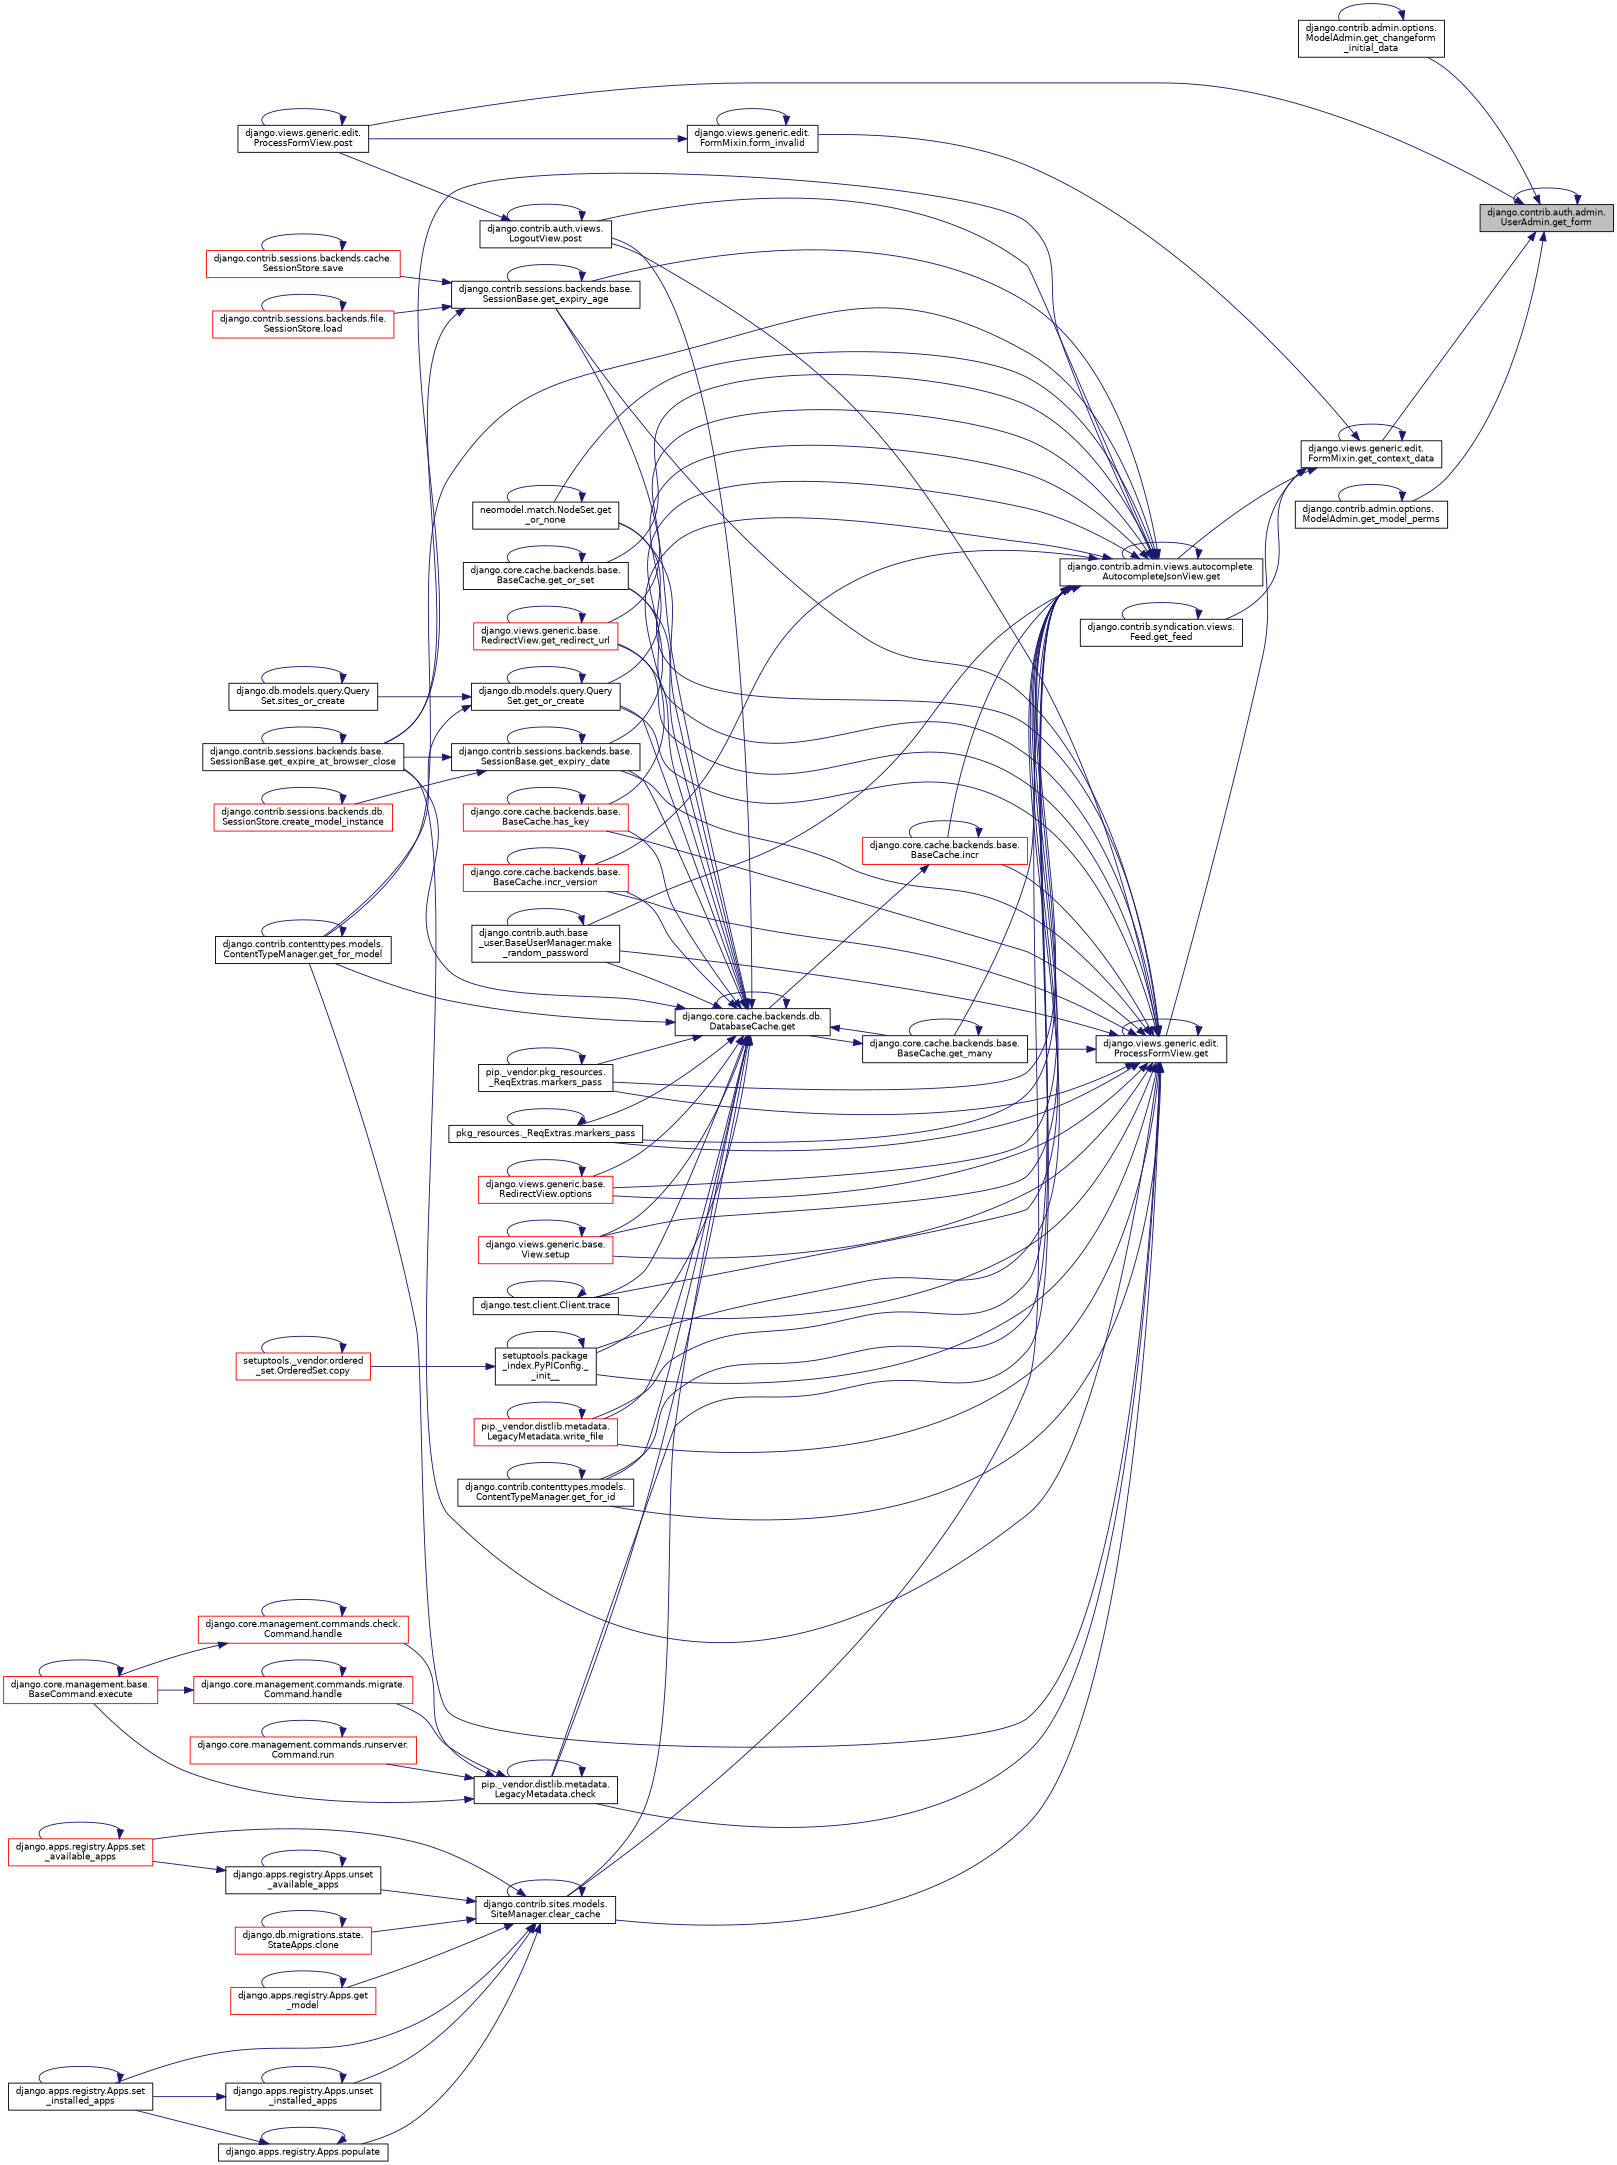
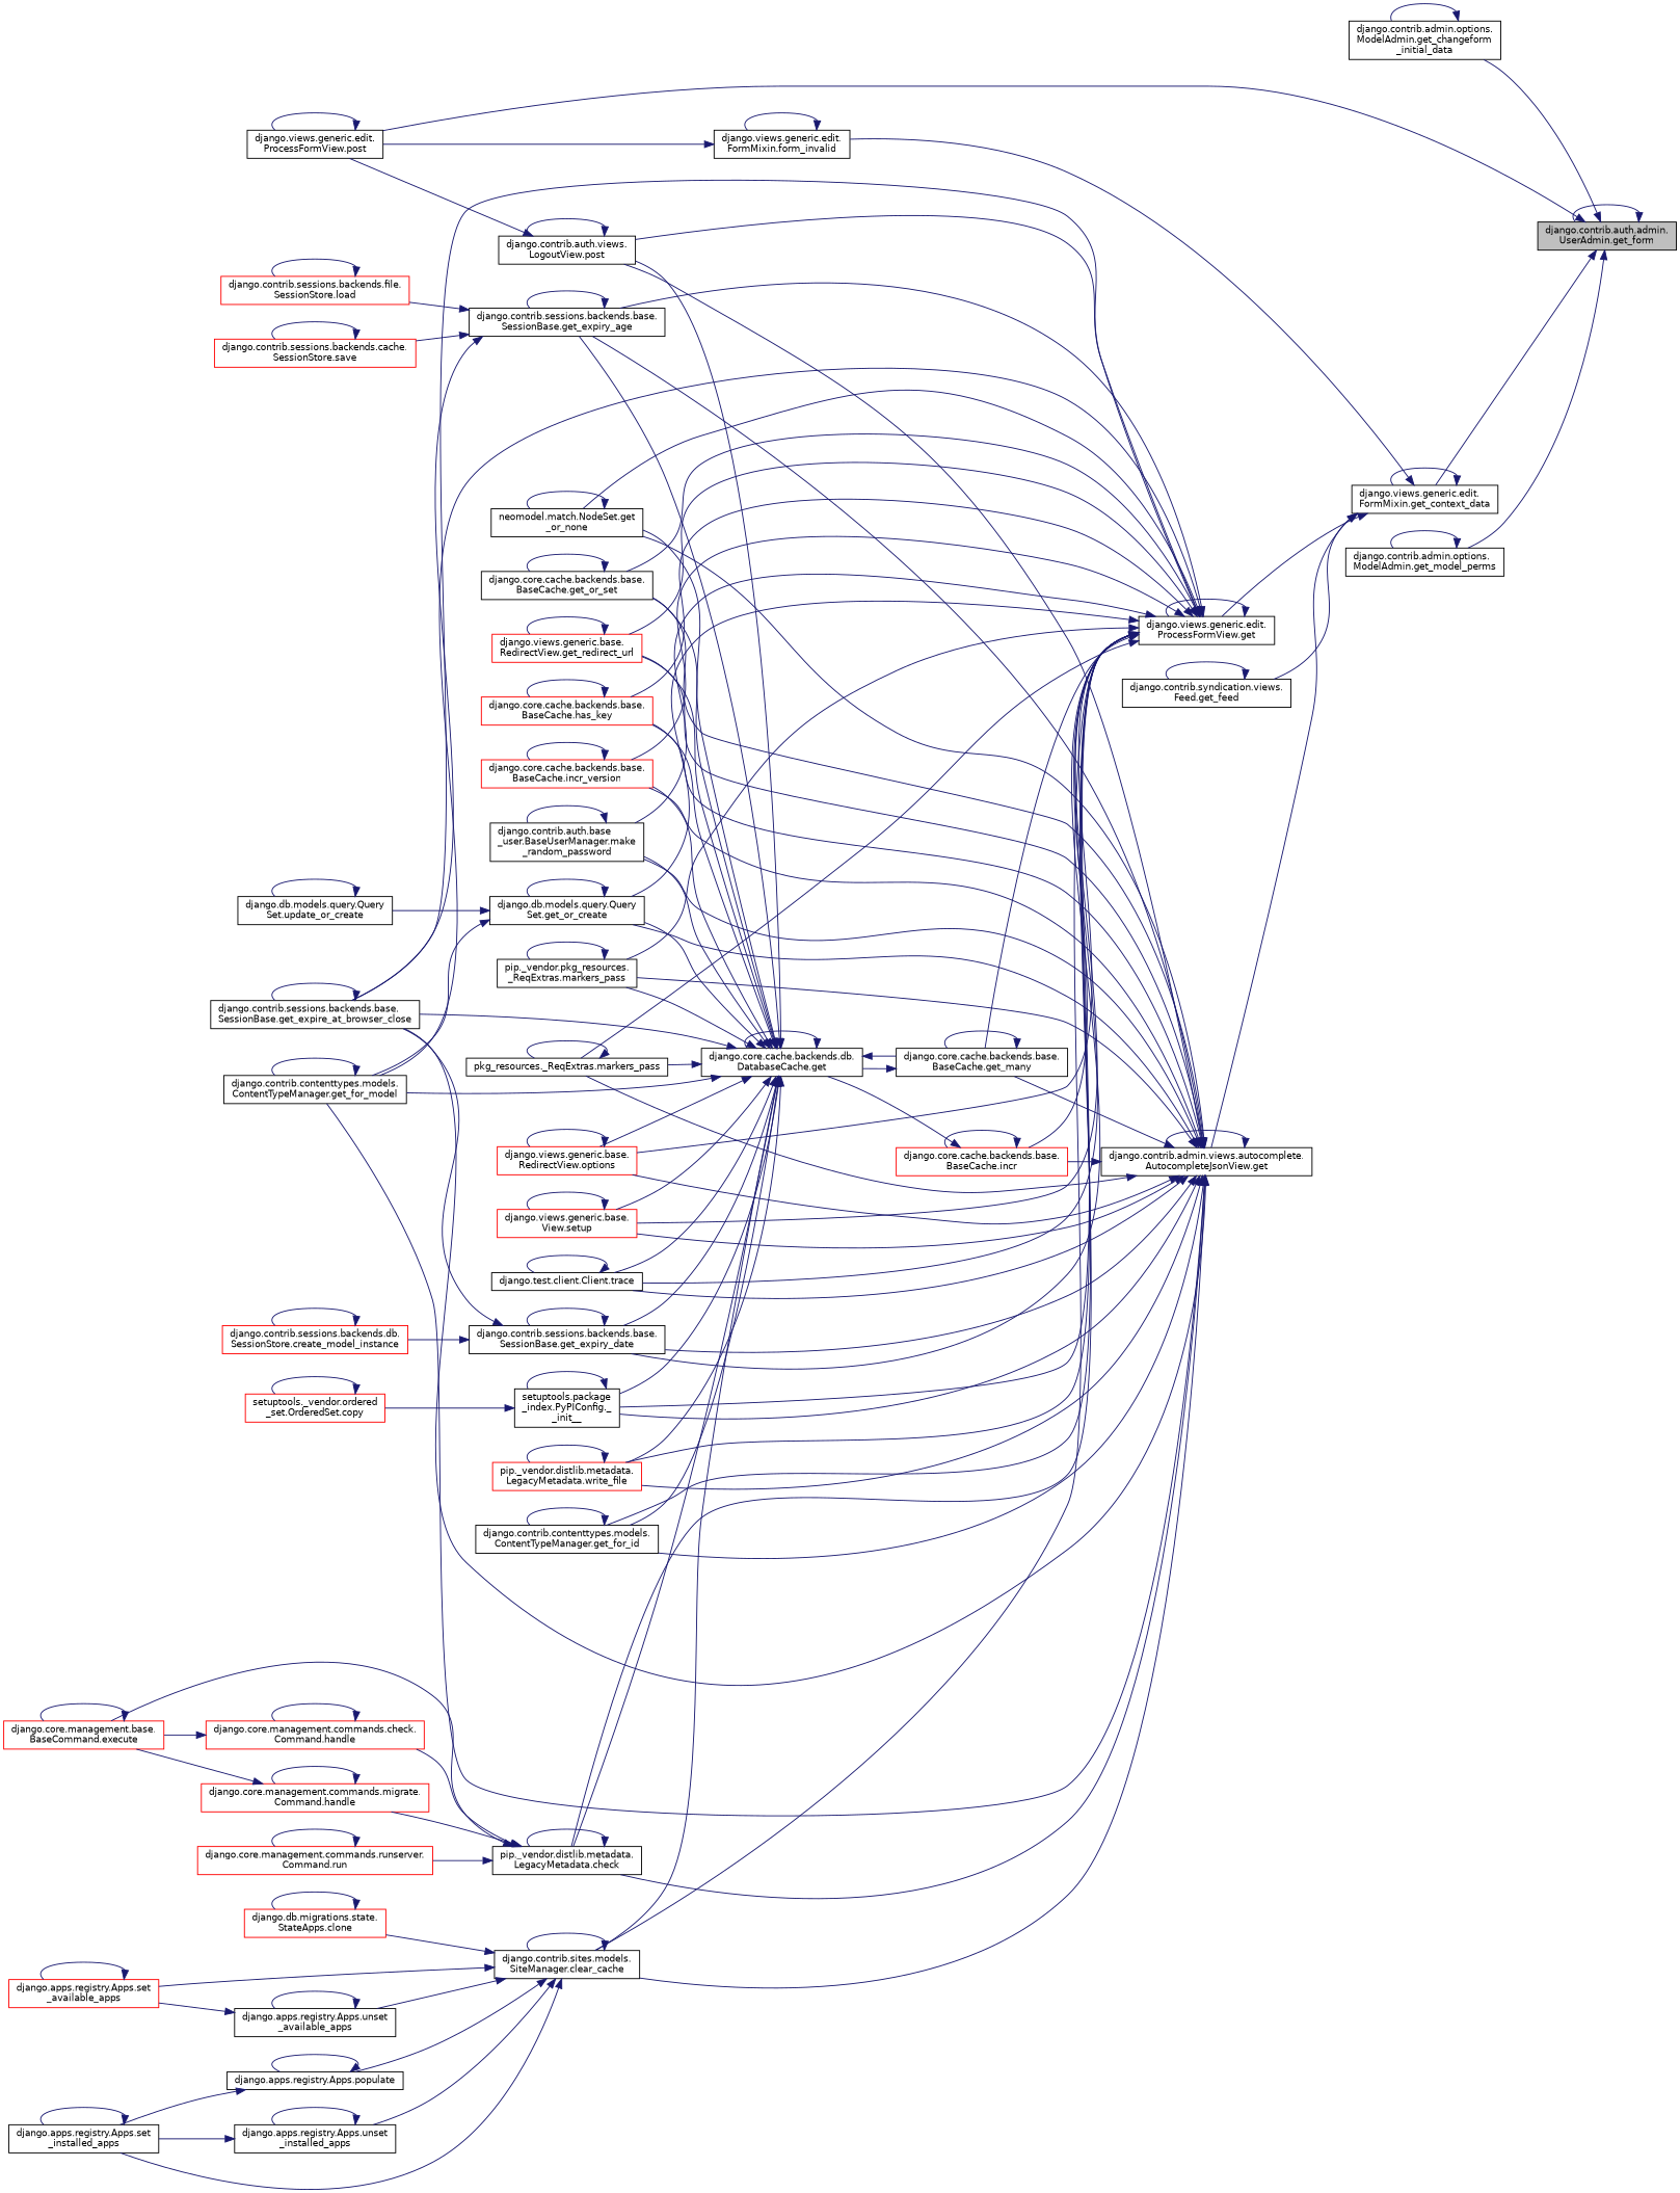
  digraph {
    rankdir=RL
    node [color=black fillcolor=white fontname=Helvetica fontsize=10 shape=record style=filled]
    edge [color=midnightblue dir=back fontname=Helvetica fontsize=10 labelfontname=Helvetica labelfontsize=10 style=solid]
    n1 [fillcolor=grey75 fontcolor=black height=0.2 label="django.contrib.auth.admin.\lUserAdmin.get_form" width=0.4]
    n2 [height=0.2 label="django.contrib.admin.options.\lModelAdmin.get_changeform\l_initial_data" width=0.4]
    n3 [height=0.2 label="django.views.generic.edit.\lFormMixin.get_context_data" width=0.4]
    n4 [height=0.2 label="django.views.generic.edit.\lProcessFormView.post" width=0.4]
    n5 [height=0.2 label="django.contrib.admin.options.\lModelAdmin.get_model_perms" width=0.4]
    n6 [height=0.2 label="django.views.generic.edit.\lFormMixin.form_invalid" width=0.4]
    n7 [height=0.2 label="django.contrib.admin.views.autocomplete.\lAutocompleteJsonView.get" width=0.4]
    n8 [height=0.2 label="django.views.generic.edit.\lProcessFormView.get" width=0.4]
    n9 [height=0.2 label="django.contrib.syndication.views.\lFeed.get_feed" width=0.4]
    n10 [height=0.2 label="setuptools.package\l_index.PyPIConfig._\l_init__" width=0.4]
    n11 [height=0.2 label="pip._vendor.distlib.metadata.\lLegacyMetadata.check" width=0.4]
    n12 [height=0.2 label="django.contrib.sites.models.\lSiteManager.clear_cache" width=0.4]
    n13 [height=0.2 label="django.contrib.sessions.backends.base.\lSessionBase.get_expire_at_browser_close" width=0.4]
    n14 [height=0.2 label="django.contrib.sessions.backends.base.\lSessionBase.get_expiry_age" width=0.4]
    n15 [height=0.2 label="django.contrib.sessions.backends.base.\lSessionBase.get_expiry_date" width=0.4]
    n16 [height=0.2 label="django.contrib.contenttypes.models.\lContentTypeManager.get_for_id" width=0.4]
    n17 [height=0.2 label="django.contrib.contenttypes.models.\lContentTypeManager.get_for_model" width=0.4]
    n18 [height=0.2 label="django.core.cache.backends.base.\lBaseCache.get_many" width=0.4]
    n19 [height=0.2 label="django.db.models.query.Query\lSet.get_or_create" width=0.4]
    n20 [height=0.2 label="neomodel.match.NodeSet.get\l_or_none" width=0.4]
    n21 [height=0.2 label="django.core.cache.backends.base.\lBaseCache.get_or_set" width=0.4]
    n22 [color=red height=0.2 label="django.views.generic.base.\lRedirectView.get_redirect_url" width=0.4]
    n23 [color=red height=0.2 label="django.core.cache.backends.base.\lBaseCache.has_key" width=0.4]
    n24 [color=red height=0.2 label="django.core.cache.backends.base.\lBaseCache.incr" width=0.4]
    n25 [color=red height=0.2 label="django.core.cache.backends.base.\lBaseCache.incr_version" width=0.4]
    n26 [height=0.2 label="django.contrib.auth.base\l_user.BaseUserManager.make\l_random_password" width=0.4]
    n27 [height=0.2 label="pip._vendor.pkg_resources.\l_ReqExtras.markers_pass" width=0.4]
    n28 [height=0.2 label="pkg_resources._ReqExtras.markers_pass" width=0.4]
    n29 [color=red height=0.2 label="django.views.generic.base.\lRedirectView.options" width=0.4]
    n30 [height=0.2 label="django.contrib.auth.views.\lLogoutView.post" width=0.4]
    n31 [color=red height=0.2 label="django.views.generic.base.\lView.setup" width=0.4]
    n32 [height=0.2 label="django.test.client.Client.trace" width=0.4]
    n33 [color=red height=0.2 label="pip._vendor.distlib.metadata.\lLegacyMetadata.write_file" width=0.4]
    n34 [color=red height=0.2 label="setuptools._vendor.ordered\l_set.OrderedSet.copy" width=0.4]
    n35 [color=red height=0.2 label="django.core.management.base.\lBaseCommand.execute" width=0.4]
    n36 [color=red height=0.2 label="django.core.management.commands.check.\lCommand.handle" width=0.4]
    n37 [color=red height=0.2 label="django.core.management.commands.migrate.\lCommand.handle" width=0.4]
    n38 [color=red height=0.2 label="django.core.management.commands.runserver.\lCommand.run" width=0.4]
    n39 [color=red height=0.2 label="django.db.migrations.state.\lStateApps.clone" width=0.4]
-   n40 [color=red height=0.2 label="django.apps.registry.Apps.get\l_model" width=0.4]
    n41 [height=0.2 label="django.apps.registry.Apps.populate" width=0.4]
    n42 [height=0.2 label="django.apps.registry.Apps.set\l_installed_apps" width=0.4]
    n43 [color=red height=0.2 label="django.apps.registry.Apps.set\l_available_apps" width=0.4]
    n44 [height=0.2 label="django.apps.registry.Apps.unset\l_available_apps" width=0.4]
    n45 [height=0.2 label="django.apps.registry.Apps.unset\l_installed_apps" width=0.4]
    n46 [color=red height=0.2 label="django.contrib.sessions.backends.file.\lSessionStore.load" width=0.4]
    n47 [color=red height=0.2 label="django.contrib.sessions.backends.cache.\lSessionStore.save" width=0.4]
    n48 [color=red height=0.2 label="django.contrib.sessions.backends.db.\lSessionStore.create_model_instance" width=0.4]
    n49 [height=0.2 label="django.core.cache.backends.db.\lDatabaseCache.get" width=0.4]
-   n50 [height=0.2 label="django.db.models.query.Query\lSet.sites_or_create" width=0.4]
+   n50 [height=0.2 label="django.db.models.query.Query\lSet.update_or_create" width=0.4]
    n1 -> n1
    n1 -> n2
    n1 -> n3
    n1 -> n4
    n1 -> n5
    n2 -> n2
    n3 -> n3
    n3 -> n6
    n3 -> n7
    n3 -> n8
    n3 -> n9
    n4 -> n4
    n5 -> n5
    n6 -> n4
    n6 -> n6
    n7 -> n7
    n7 -> n10
    n7 -> n11
    n7 -> n12
    n7 -> n13
    n7 -> n14
    n7 -> n15
    n7 -> n16
    n7 -> n17
    n7 -> n18
    n7 -> n19
    n7 -> n20
    n7 -> n21
    n7 -> n22
    n7 -> n23
    n7 -> n24
    n7 -> n25
    n7 -> n26
    n7 -> n27
    n7 -> n28
    n7 -> n29
    n7 -> n30
    n7 -> n31
    n7 -> n32
    n7 -> n33
    n8 -> n8
    n8 -> n10
    n8 -> n11
    n8 -> n12
    n8 -> n13
    n8 -> n14
    n8 -> n15
    n8 -> n16
    n8 -> n17
    n8 -> n18
    n8 -> n19
    n8 -> n20
    n8 -> n21
    n8 -> n22
    n8 -> n23
    n8 -> n24
    n8 -> n25
    n8 -> n26
    n8 -> n27
    n8 -> n28
    n8 -> n29
    n8 -> n30
    n8 -> n31
    n8 -> n32
    n8 -> n33
    n9 -> n9
    n10 -> n10
    n10 -> n34
    n11 -> n11
    n11 -> n35
    n11 -> n36
    n11 -> n37
    n11 -> n38
    n12 -> n12
    n12 -> n39
-   n12 -> n40
    n12 -> n41
    n12 -> n42
    n12 -> n43
    n12 -> n44
    n12 -> n45
    n13 -> n13
    n14 -> n13
    n14 -> n14
    n14 -> n46
    n14 -> n47
    n15 -> n13
    n15 -> n15
    n15 -> n48
    n16 -> n16
    n17 -> n17
    n18 -> n18
    n18 -> n49
    n19 -> n17
    n19 -> n19
    n19 -> n50
    n20 -> n20
    n21 -> n21
    n22 -> n22
    n23 -> n23
    n24 -> n24
    n24 -> n49
    n25 -> n25
    n26 -> n26
    n27 -> n27
    n28 -> n28
    n29 -> n29
    n30 -> n4
    n30 -> n30
    n31 -> n31
    n32 -> n32
    n33 -> n33
    n34 -> n34
    n35 -> n35
    n36 -> n35
    n36 -> n36
    n37 -> n35
    n37 -> n37
    n38 -> n38
    n39 -> n39
-   n40 -> n40
    n41 -> n41
    n41 -> n42
    n42 -> n42
    n43 -> n43
    n44 -> n43
    n44 -> n44
    n45 -> n42
    n45 -> n45
    n46 -> n46
    n47 -> n47
    n48 -> n48
    n49 -> n10
    n49 -> n11
    n49 -> n12
    n49 -> n13
    n49 -> n14
    n49 -> n15
    n49 -> n16
    n49 -> n17
    n49 -> n18
    n49 -> n19
    n49 -> n20
    n49 -> n21
    n49 -> n22
    n49 -> n23
    n49 -> n25
    n49 -> n26
    n49 -> n27
    n49 -> n28
    n49 -> n29
    n49 -> n30
    n49 -> n31
    n49 -> n32
    n49 -> n33
    n49 -> n49
    n50 -> n50
  }
